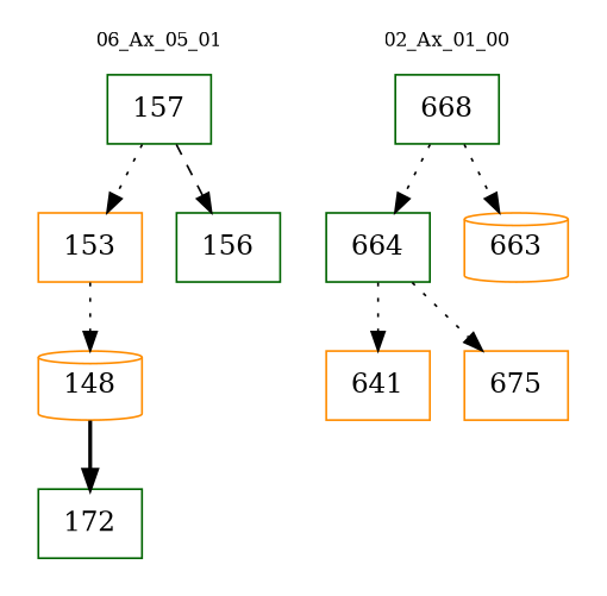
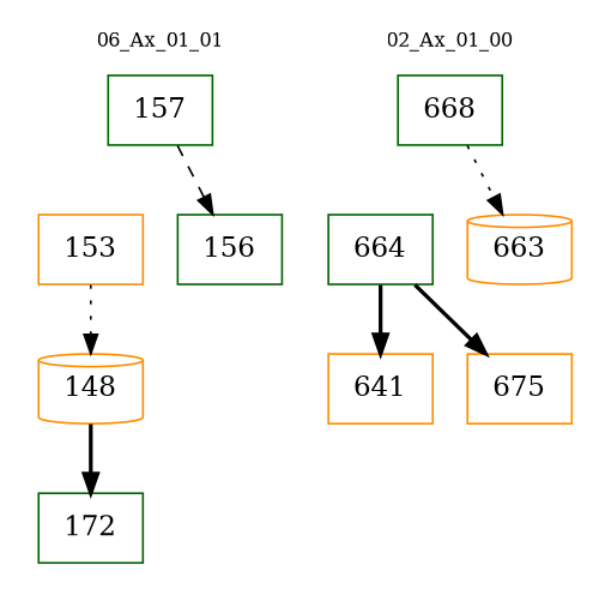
  digraph {
    node [color=darkgreen shape=box]
    edge [color=black style=dotted]
    n1 [label=157]
    n2 [color=darkorange label=153]
    n3 [label=156]
    n4 [color=darkorange label=148 shape=cylinder]
    n5 [label=172]
    n6 [label=668]
    n7 [label=664]
    n8 [color=darkorange label=663 shape=cylinder]
    n9 [color=darkorange label=641]
    n10 [color=darkorange label=675]
    subgraph cluster_1 {
      color=white
      fontsize=10
-     label="06_Ax_05_01"
+     label="06_Ax_01_01"
      n1
      n2
      n3
      n4
      n5
    }
    subgraph cluster_2 {
      color=white
      fontsize=10
      label="02_Ax_01_00"
      n6
      n7
      n8
      n9
      n10
    }
-   n1 -> n2
    n1 -> n3 [style=dashed]
    n2 -> n4
    n4 -> n5 [style=bold]
-   n6 -> n7
    n6 -> n8
-   n7 -> n9
-   n7 -> n10
+   n7 -> n9 [style=bold]
+   n7 -> n10 [style=bold]
  }
